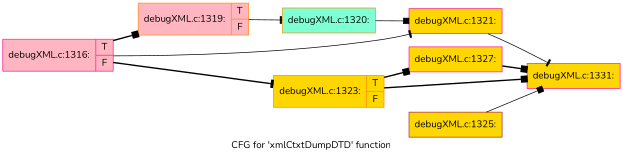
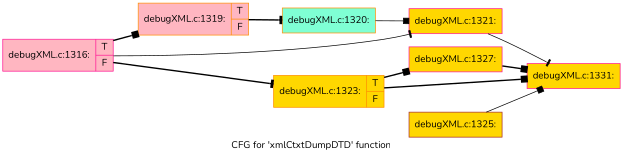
  digraph {
    fontname=Nunito
    label="CFG for 'xmlCtxtDumpDTD' function"
    rankdir=LR
    node [color=deeppink fillcolor=gold fontname=Nunito shape=record style=filled]
    edge [arrowhead=box fontname=Nunito style=bold]
    n1 [fillcolor=lightpink label="{debugXML.c:1316:|{<s0>T|<s1>F}}"]
    n2 [color=darkorange fillcolor=lightpink label="{debugXML.c:1319:|{<s0>T|<s1>F}}"]
    n3 [color=darkorange label="{debugXML.c:1323:|{<s0>T|<s1>F}}"]
    n4 [label="{debugXML.c:1321:}"]
    n5 [color=darkorange fillcolor=aquamarine label="{debugXML.c:1320:}"]
    n6 [label="{debugXML.c:1327:}"]
    n7 [label="{debugXML.c:1331:}"]
    n8 [color=brown label="{debugXML.c:1325:}"]
    n1 -> n2
    n1 -> n3 [arrowhead=tee]
    n1 -> n4 [arrowhead=tee style=solid]
-   n2 -> n5 [arrowhead=tee style=solid]
+   n2 -> n5 [arrowhead=tee]
    n3 -> n6
    n3 -> n7
    n4 -> n7 [arrowhead=tee style=solid]
    n5 -> n4 [style=solid]
    n6 -> n7
    n8 -> n7 [style=solid]
  }
